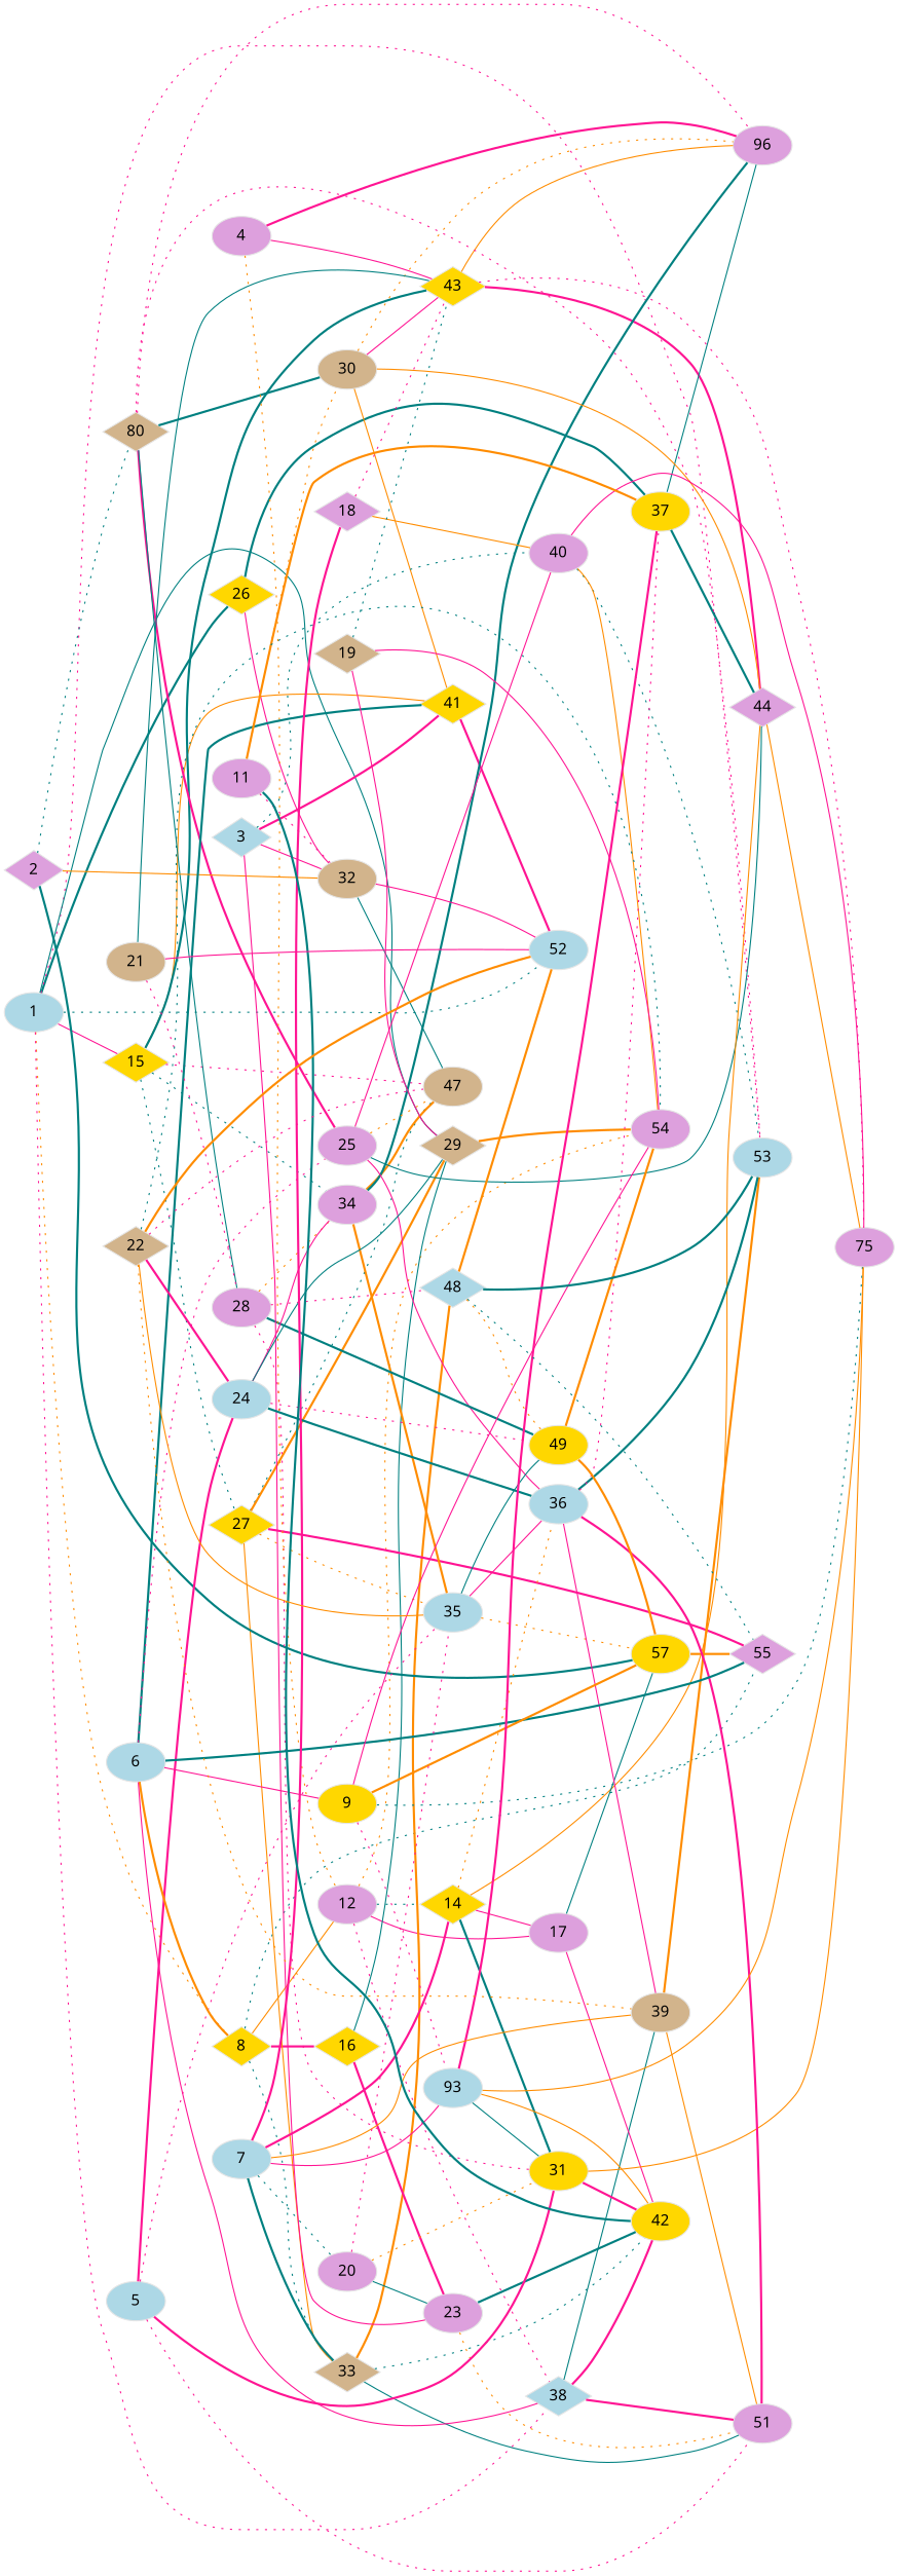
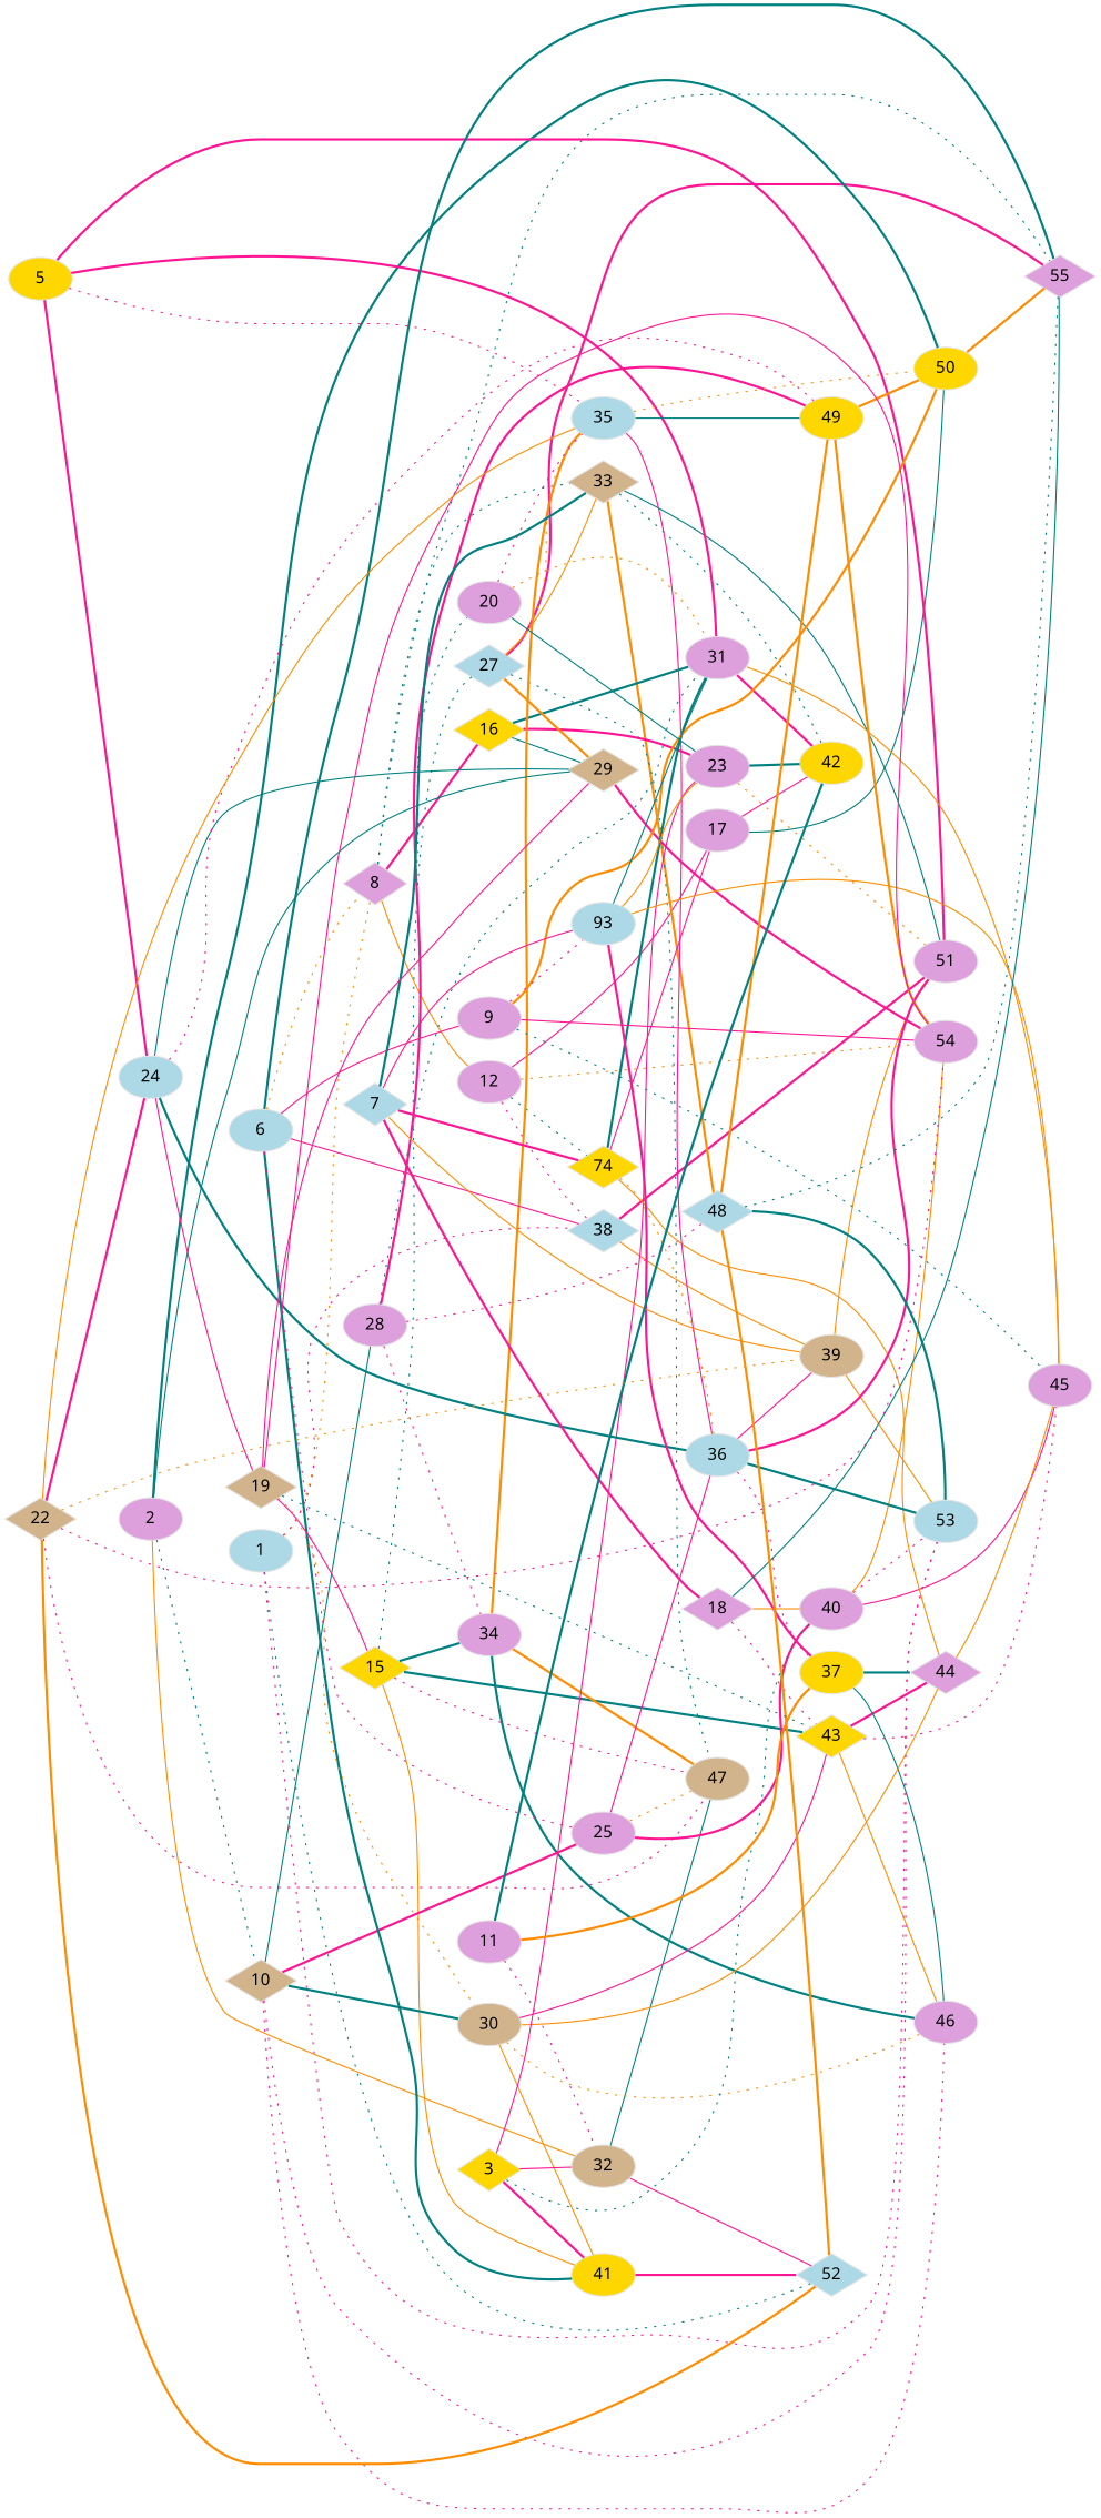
  graph {
    fontname="Noto Sans"
    rankdir=LR
    node [color=gray90 fillcolor=plum fontname="Noto Sans" shape=ellipse style=filled]
    edge [color=deeppink fontname="Noto Sans" style=solid weight=1.0]
    1 [fillcolor=lightblue]
-   8 [fillcolor=gold shape=diamond]
+   8 [shape=diamond]
    15 [fillcolor=gold shape=diamond]
-   26 [fillcolor=gold shape=diamond]
    38 [fillcolor=lightblue shape=diamond]
-   52 [fillcolor=lightblue]
+   52 [fillcolor=lightblue shape=diamond]
    53 [fillcolor=lightblue]
    12
    55 [shape=diamond]
    33 [fillcolor=tan shape=diamond]
    16 [fillcolor=gold shape=diamond]
-   41 [fillcolor=gold shape=diamond]
+   41 [fillcolor=gold]
    43 [fillcolor=gold shape=diamond]
-   27 [fillcolor=gold shape=diamond]
+   27 [fillcolor=lightblue shape=diamond]
    34
    47 [fillcolor=tan]
    32 [fillcolor=tan]
    37 [fillcolor=gold]
    51
    39 [fillcolor=tan]
    42 [fillcolor=gold]
-   10 [fillcolor=tan shape=diamond label=80]
-   2 [shape=diamond]
+   10 [fillcolor=tan shape=diamond]
+   2
    29 [fillcolor=tan shape=diamond]
-   50 [fillcolor=gold label=57]
-   46 [label=96]
+   50 [fillcolor=gold]
+   46
    25
    28
    30 [fillcolor=tan]
    54
-   3 [fillcolor=lightblue shape=diamond]
+   3 [fillcolor=gold shape=diamond]
    23
    40
-   45 [label=75]
-   4
-   14 [fillcolor=gold shape=diamond]
+   45
+   14 [fillcolor=gold shape=diamond label=74]
    17
    44 [shape=diamond]
-   5 [fillcolor=lightblue]
+   5 [fillcolor=gold]
    24 [fillcolor=lightblue]
-   31 [fillcolor=gold]
+   31
    35 [fillcolor=lightblue]
    36 [fillcolor=lightblue]
    49 [fillcolor=gold]
    6 [fillcolor=lightblue]
-   9 [fillcolor=gold]
+   9
    n47 [fillcolor=lightblue label=93]
-   7 [fillcolor=lightblue]
+   7 [fillcolor=lightblue shape=diamond]
    18 [shape=diamond]
    20
    48 [fillcolor=lightblue shape=diamond]
    11
    19 [fillcolor=tan shape=diamond]
-   21 [fillcolor=tan]
    22 [fillcolor=tan shape=diamond]
    1 -- 8 [color=darkorange style=dotted]
-   1 -- 15
-   1 -- 26 [color=teal style=bold]
+   19 -- 15
    1 -- 38 [style=dotted]
    1 -- 52 [color=teal style=dotted]
    1 -- 53 [style=dotted]
    8 -- 12 [color=darkorange]
    8 -- 55 [color=teal style=dotted]
    8 -- 33 [color=teal style=dotted]
    8 -- 16 [style=bold]
    15 -- 41 [color=darkorange]
    15 -- 43 [color=teal style=bold]
    15 -- 27 [color=teal style=dotted]
-   15 -- 34 [color=teal style=dotted]
+   15 -- 34 [color=teal style=bold]
    15 -- 47 [style=dotted]
-   26 -- 32
-   26 -- 37 [color=teal style=bold weight=2.0]
    38 -- 51 [style=bold]
-   38 -- 39 [color=teal]
-   38 -- 42 [style=bold]
+   38 -- 39 [color=darkorange]
    12 -- 38 [style=dotted]
    12 -- 54 [color=darkorange style=dotted]
    12 -- 14 [color=teal style=dotted]
    12 -- 17
    33 -- 51 [color=teal]
    33 -- 42 [color=teal style=dotted]
    33 -- 48 [color=darkorange style=bold]
    16 -- 29 [color=teal]
    16 -- 23 [style=bold]
+   16 -- 31 [color=teal style=bold]
    41 -- 52 [style=bold]
    43 -- 46 [color=darkorange]
    43 -- 45 [style=dotted]
    43 -- 44 [style=bold]
    27 -- 55 [style=bold]
    27 -- 33 [color=darkorange]
    27 -- 47 [color=teal style=dotted]
    27 -- 29 [color=darkorange style=bold]
    27 -- 35 [color=darkorange style=dotted]
    34 -- 47 [color=darkorange style=bold]
    34 -- 46 [color=teal style=bold]
    34 -- 35 [color=darkorange style=bold]
    32 -- 52
    32 -- 47 [color=teal]
    37 -- 46 [color=teal]
    37 -- 44 [color=teal style=bold]
-   39 -- 53 [color=darkorange style=bold]
+   39 -- 53 [color=darkorange]
    39 -- 51 [color=darkorange]
    10 -- 53 [style=dotted]
    10 -- 46 [style=dotted]
    10 -- 25 [style=bold]
    10 -- 28 [color=teal]
    10 -- 30 [color=teal style=bold]
    2 -- 32 [color=darkorange]
    2 -- 10 [color=teal style=dotted]
-   1 -- 29 [color=teal]
+   2 -- 29 [color=teal]
    2 -- 50 [color=teal style=bold]
-   29 -- 54 [color=darkorange style=bold]
+   29 -- 54 [style=bold]
    50 -- 55 [color=darkorange style=bold]
    25 -- 47 [color=darkorange style=dotted]
-   25 -- 40
-   25 -- 44 [color=teal]
+   25 -- 40 [style=bold]
    25 -- 36
-   28 -- 34 [color=darkorange style=dotted]
-   28 -- 31 [style=dotted]
-   28 -- 49 [color=teal style=bold]
+   28 -- 34 [style=dotted]
+   28 -- 31 [color=teal style=dotted]
+   28 -- 49 [style=bold]
    28 -- 48 [style=dotted]
    30 -- 41 [color=darkorange]
    30 -- 43
    30 -- 46 [color=darkorange style=dotted]
    30 -- 44 [color=darkorange]
    3 -- 41 [style=bold]
    3 -- 32
    3 -- 23
    3 -- 40 [color=teal style=dotted]
    23 -- 51 [color=darkorange style=dotted]
    23 -- 42 [color=teal style=bold]
-   40 -- 53 [color=teal style=dotted]
+   40 -- 53 [style=dotted]
    40 -- 54 [color=darkorange]
    40 -- 45
-   4 -- 12 [color=darkorange style=dotted]
-   4 -- 43 [weight=2.0]
-   4 -- 46 [style=bold]
    14 -- 17
    14 -- 44 [color=darkorange]
    14 -- 31 [color=teal style=bold]
    14 -- 36 [color=darkorange style=dotted]
    17 -- 42
    17 -- 50 [color=teal]
    44 -- 45 [color=darkorange]
-   5 -- 51 [style=dotted]
+   5 -- 51 [style=bold]
    5 -- 24 [style=bold]
    5 -- 31 [style=bold]
    5 -- 35 [style=dotted]
-   24 -- 34
+   24 -- 19
    24 -- 29 [color=teal]
    24 -- 36 [color=teal style=bold]
    24 -- 49 [style=dotted]
    31 -- 42 [style=bold]
    31 -- 45 [color=darkorange]
    35 -- 50 [color=darkorange style=dotted]
    35 -- 36
    35 -- 49 [color=teal]
    36 -- 53 [color=teal style=bold]
    36 -- 37 [style=dotted]
    36 -- 51 [style=bold]
    36 -- 39
    49 -- 50 [color=darkorange style=bold]
    49 -- 54 [color=darkorange style=bold]
-   6 -- 8 [color=darkorange style=bold]
+   6 -- 8 [color=darkorange style=dotted]
    6 -- 38
    6 -- 55 [color=teal style=bold]
    6 -- 41 [color=teal style=bold]
    6 -- 25 [style=dotted]
    6 -- 9
    9 -- 50 [color=darkorange style=bold]
    9 -- 54 [weight=2.0]
    9 -- 45 [color=teal style=dotted]
    9 -- n47 [style=dotted]
    n47 -- 37 [style=bold]
-   n47 -- 42 [color=darkorange]
+   n47 -- 23 [color=darkorange]
    n47 -- 45 [color=darkorange]
    n47 -- 31 [color=teal]
    7 -- 33 [color=teal style=bold]
    7 -- 39 [color=darkorange]
    7 -- 14 [style=bold]
    7 -- n47
    7 -- 18 [style=bold]
    7 -- 20 [color=teal style=dotted]
+   18 -- 55 [color=teal]
    18 -- 43 [style=dotted]
    18 -- 40 [color=darkorange]
    20 -- 23 [color=teal]
    20 -- 31 [color=darkorange style=dotted]
    20 -- 35 [style=dotted]
    48 -- 52 [color=darkorange style=bold]
    48 -- 53 [color=teal style=bold]
    48 -- 55 [color=teal style=dotted]
-   48 -- 49 [color=darkorange style=dotted]
+   48 -- 49 [color=darkorange style=bold]
    11 -- 32 [style=dotted]
    11 -- 37 [color=darkorange style=bold weight=2.0]
    11 -- 42 [color=teal style=bold]
    19 -- 43 [color=teal style=dotted]
    19 -- 29
-   11 -- 30 [color=darkorange style=dotted]
+   19 -- 30 [color=darkorange style=dotted]
    19 -- 54
-   21 -- 52
-   21 -- 43 [color=teal]
-   21 -- 28 [style=dotted]
    22 -- 52 [color=darkorange style=bold]
    22 -- 47 [style=dotted]
    22 -- 39 [color=darkorange style=dotted]
-   22 -- 54 [color=teal style=dotted]
+   22 -- 54 [style=dotted]
    22 -- 24 [style=bold]
    22 -- 35 [color=darkorange]
  }
